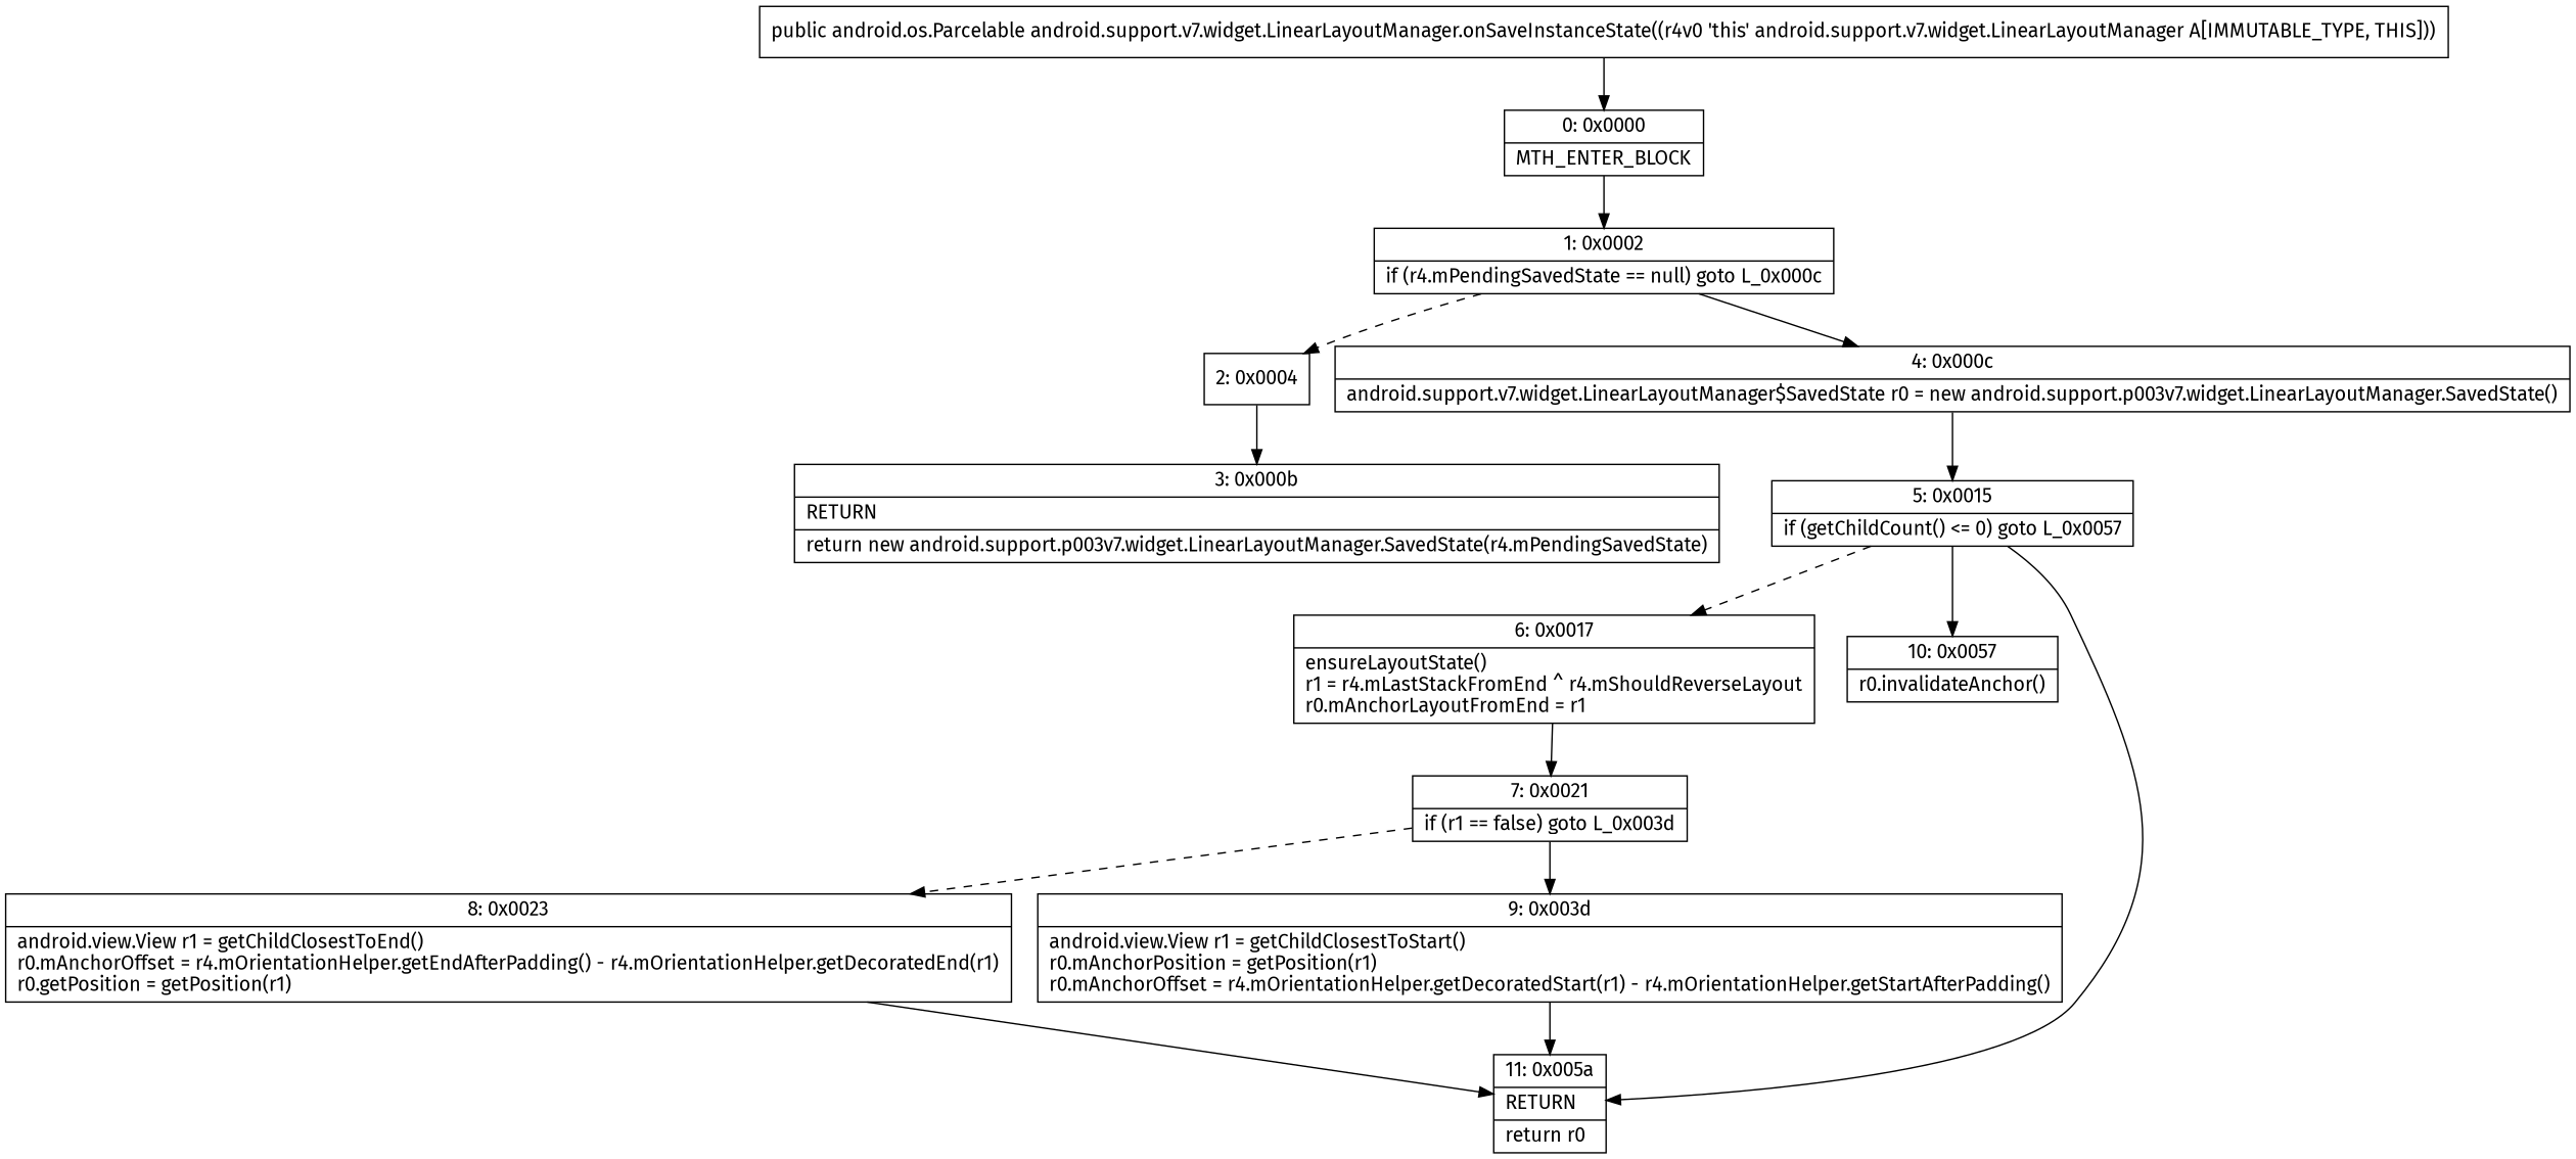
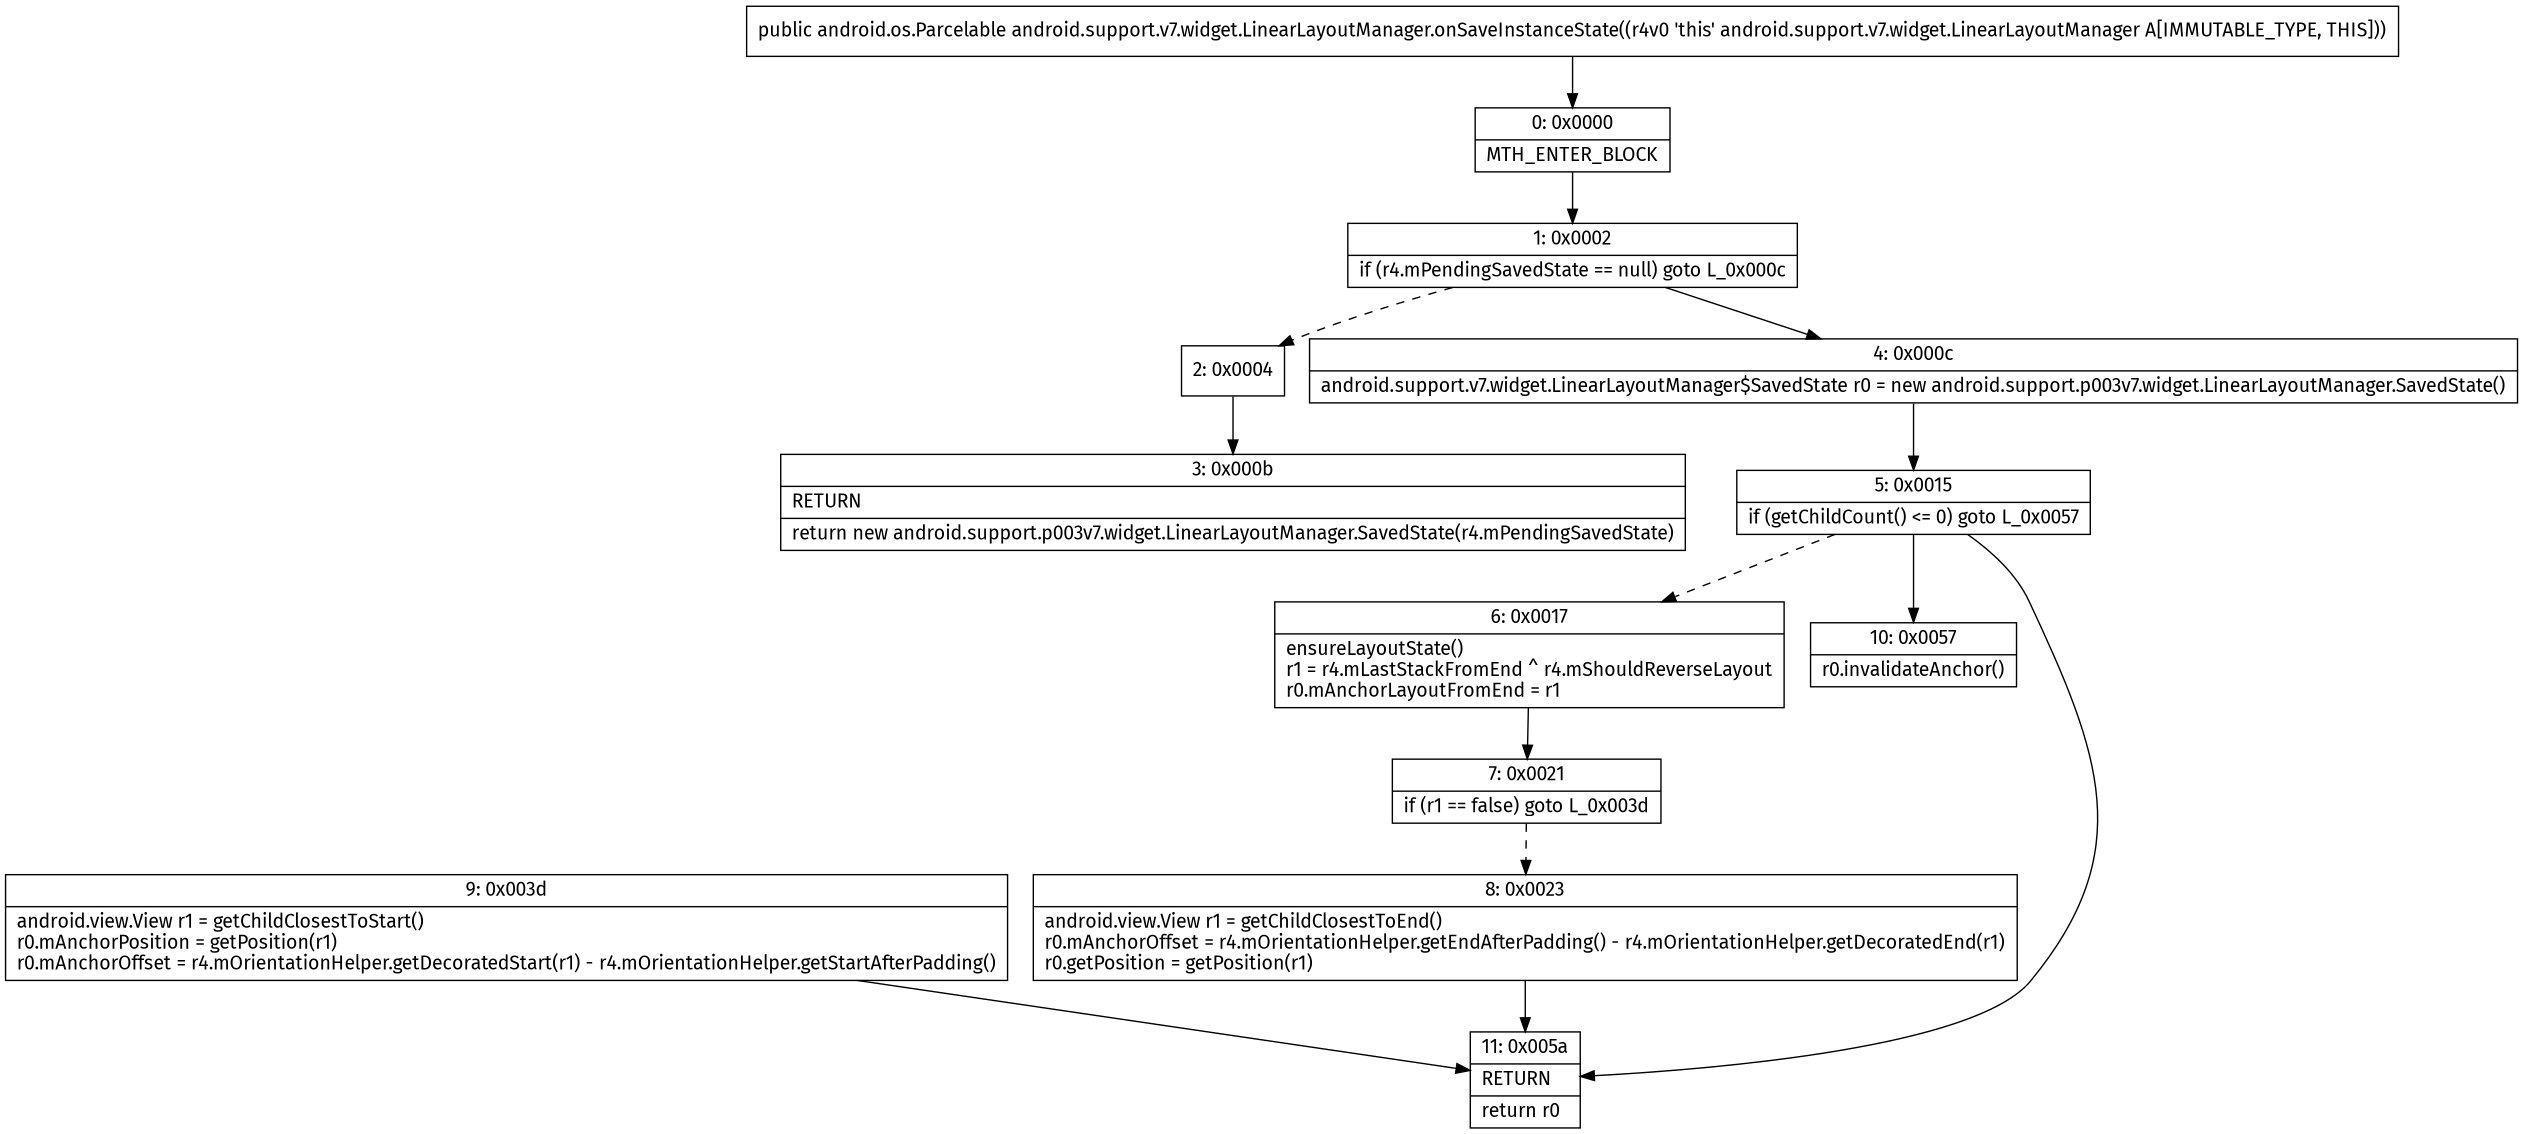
  digraph {
    fontname="Fira Sans"
    node [fontname="Fira Sans" shape=record]
    edge [fontname="Fira Sans"]
    n1 [label="{0\:\ 0x0000|MTH_ENTER_BLOCK\l}"]
    n2 [label="{1\:\ 0x0002|if (r4.mPendingSavedState == null) goto L_0x000c\l}"]
    n3 [label="{2\:\ 0x0004}"]
    n4 [label="{4\:\ 0x000c|android.support.v7.widget.LinearLayoutManager$SavedState r0 = new android.support.p003v7.widget.LinearLayoutManager.SavedState()\l}"]
    n5 [label="{3\:\ 0x000b|RETURN\l|return new android.support.p003v7.widget.LinearLayoutManager.SavedState(r4.mPendingSavedState)\l}"]
    n6 [label="{5\:\ 0x0015|if (getChildCount() \<= 0) goto L_0x0057\l}"]
    n7 [label="{6\:\ 0x0017|ensureLayoutState()\lr1 = r4.mLastStackFromEnd ^ r4.mShouldReverseLayout\lr0.mAnchorLayoutFromEnd = r1\l}"]
    n8 [label="{10\:\ 0x0057|r0.invalidateAnchor()\l}"]
    n9 [label="{11\:\ 0x005a|RETURN\l|return r0\l}"]
    n10 [label="{7\:\ 0x0021|if (r1 == false) goto L_0x003d\l}"]
    n11 [label="{8\:\ 0x0023|android.view.View r1 = getChildClosestToEnd()\lr0.mAnchorOffset = r4.mOrientationHelper.getEndAfterPadding() \- r4.mOrientationHelper.getDecoratedEnd(r1)\lr0.getPosition = getPosition(r1)\l}"]
    n12 [label="{9\:\ 0x003d|android.view.View r1 = getChildClosestToStart()\lr0.mAnchorPosition = getPosition(r1)\lr0.mAnchorOffset = r4.mOrientationHelper.getDecoratedStart(r1) \- r4.mOrientationHelper.getStartAfterPadding()\l}"]
    n13 [label="{public android.os.Parcelable android.support.v7.widget.LinearLayoutManager.onSaveInstanceState((r4v0 'this' android.support.v7.widget.LinearLayoutManager A[IMMUTABLE_TYPE, THIS])) }"]
    n1 -> n2
    n2 -> n3 [style=dashed]
    n2 -> n4
    n3 -> n5
    n4 -> n6
    n6 -> n7 [style=dashed]
    n6 -> n8
    n6 -> n9
    n7 -> n10
    n10 -> n11 [style=dashed]
-   n10 -> n12
    n11 -> n9
    n12 -> n9
    n13 -> n1
  }
